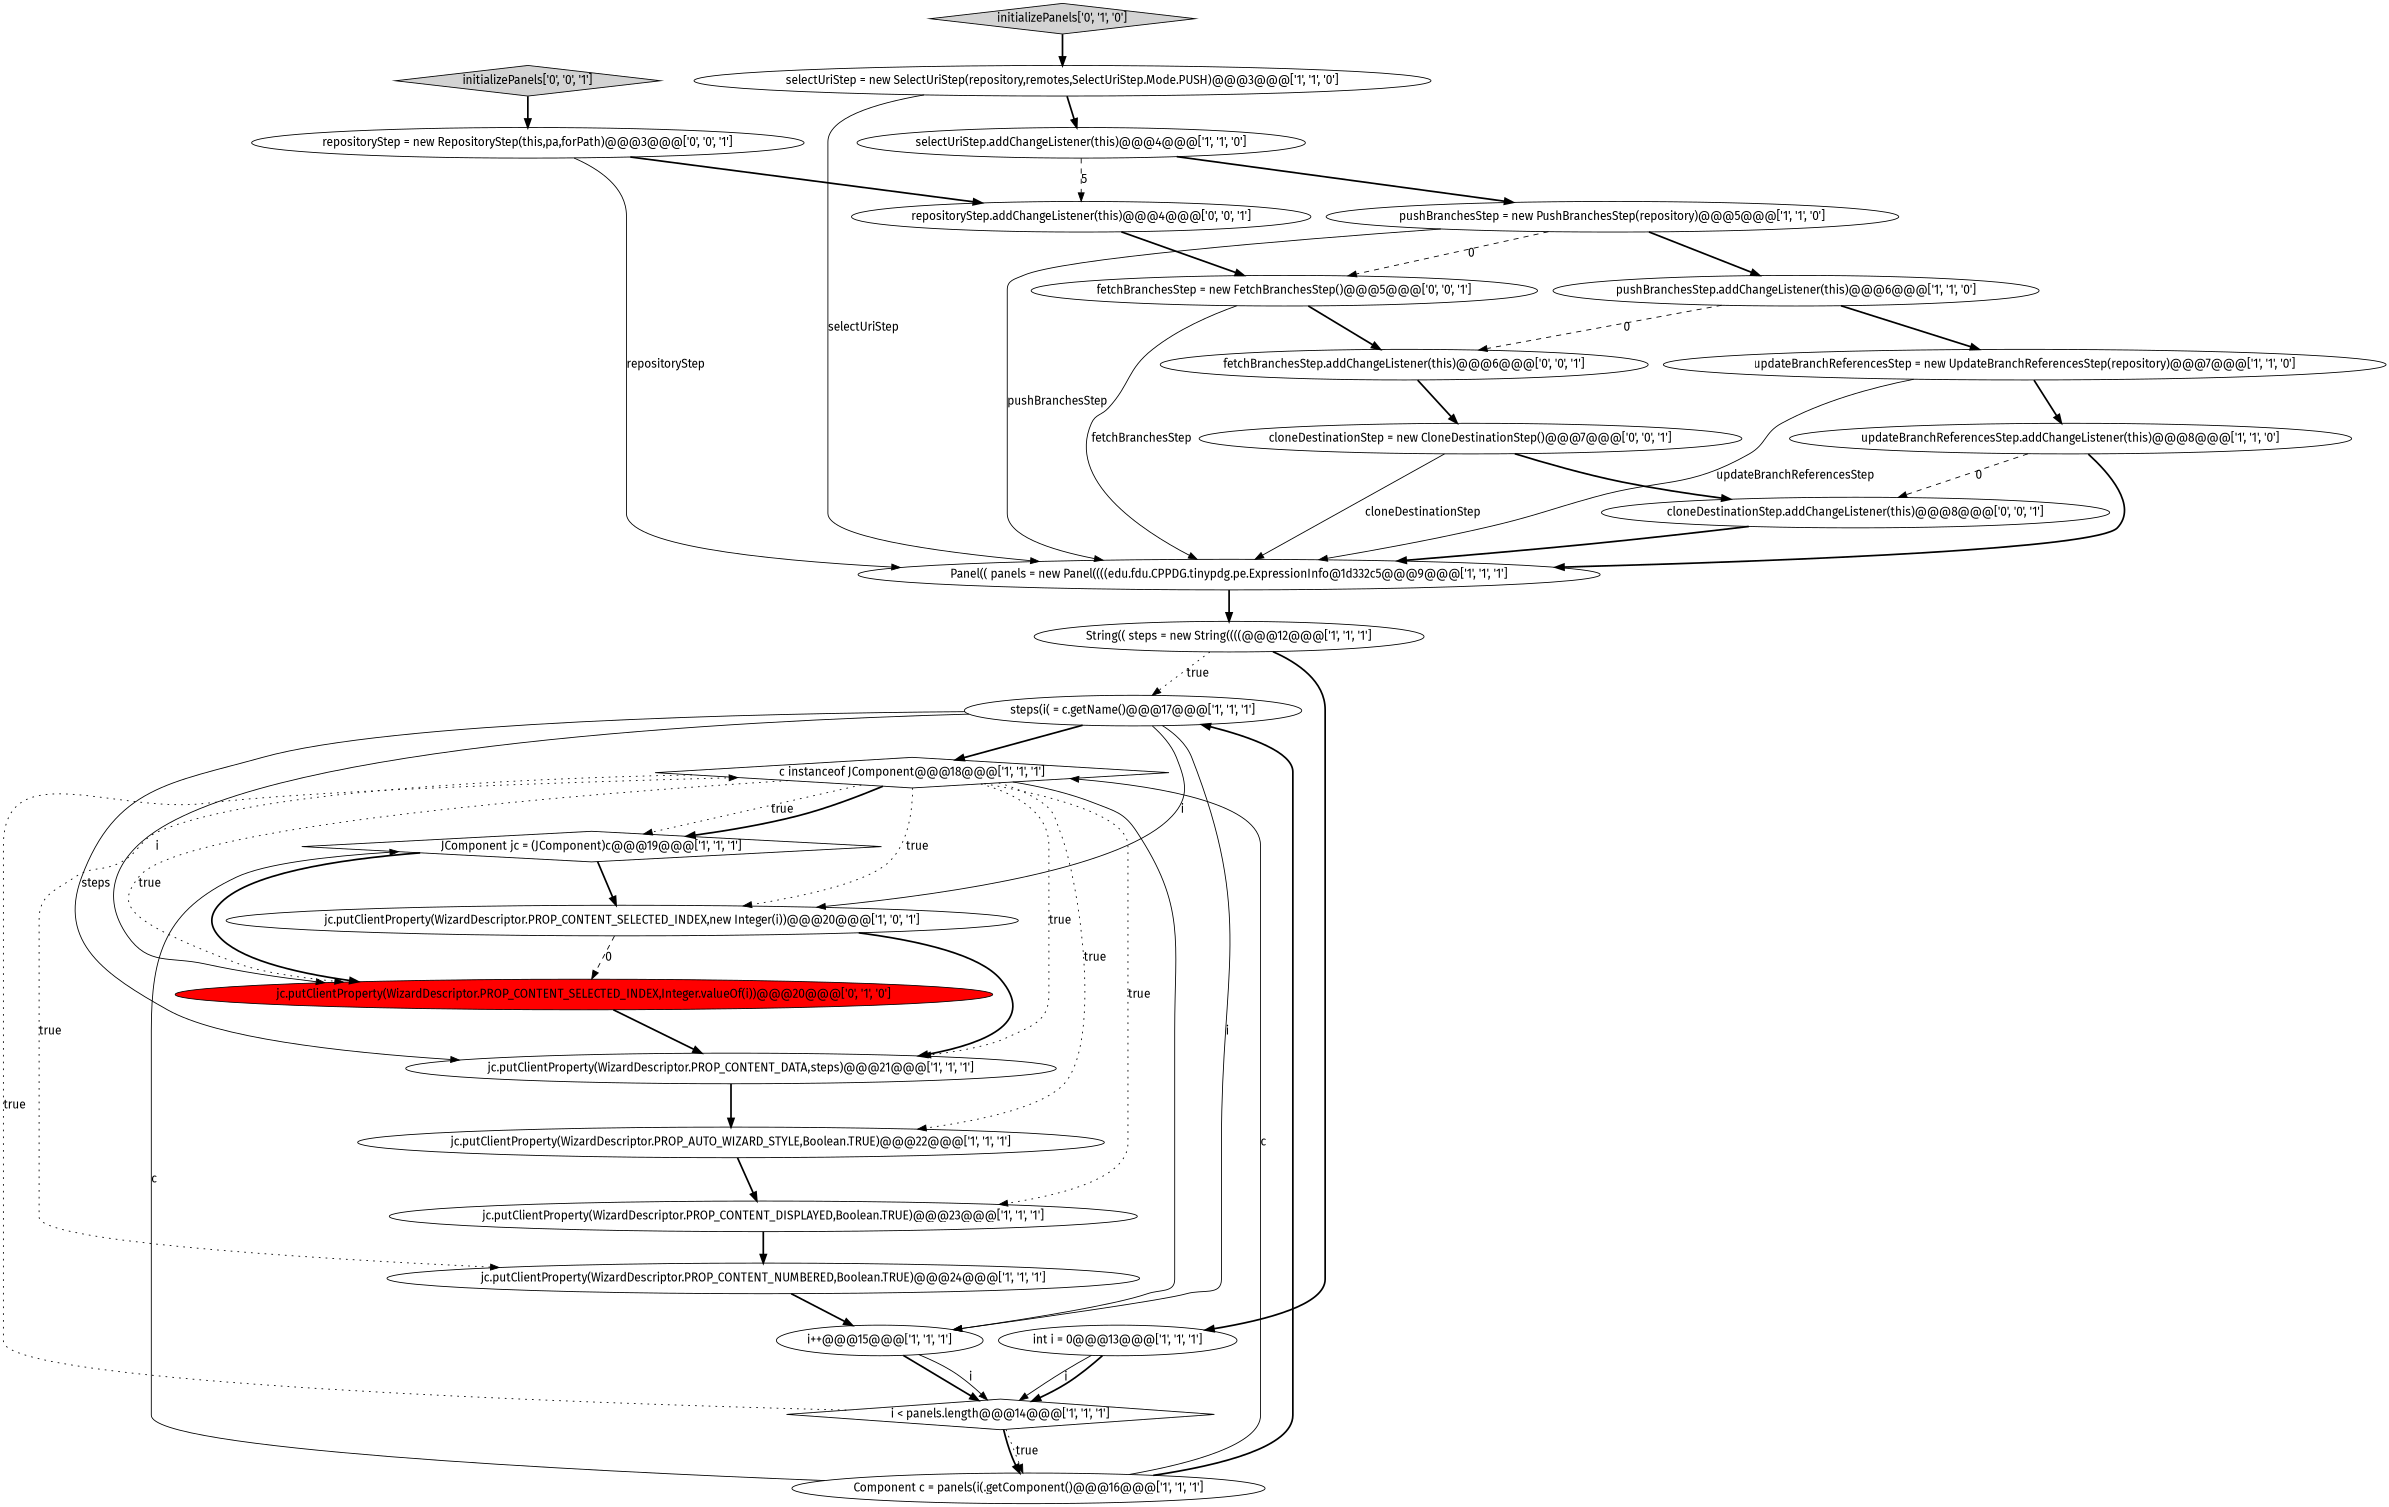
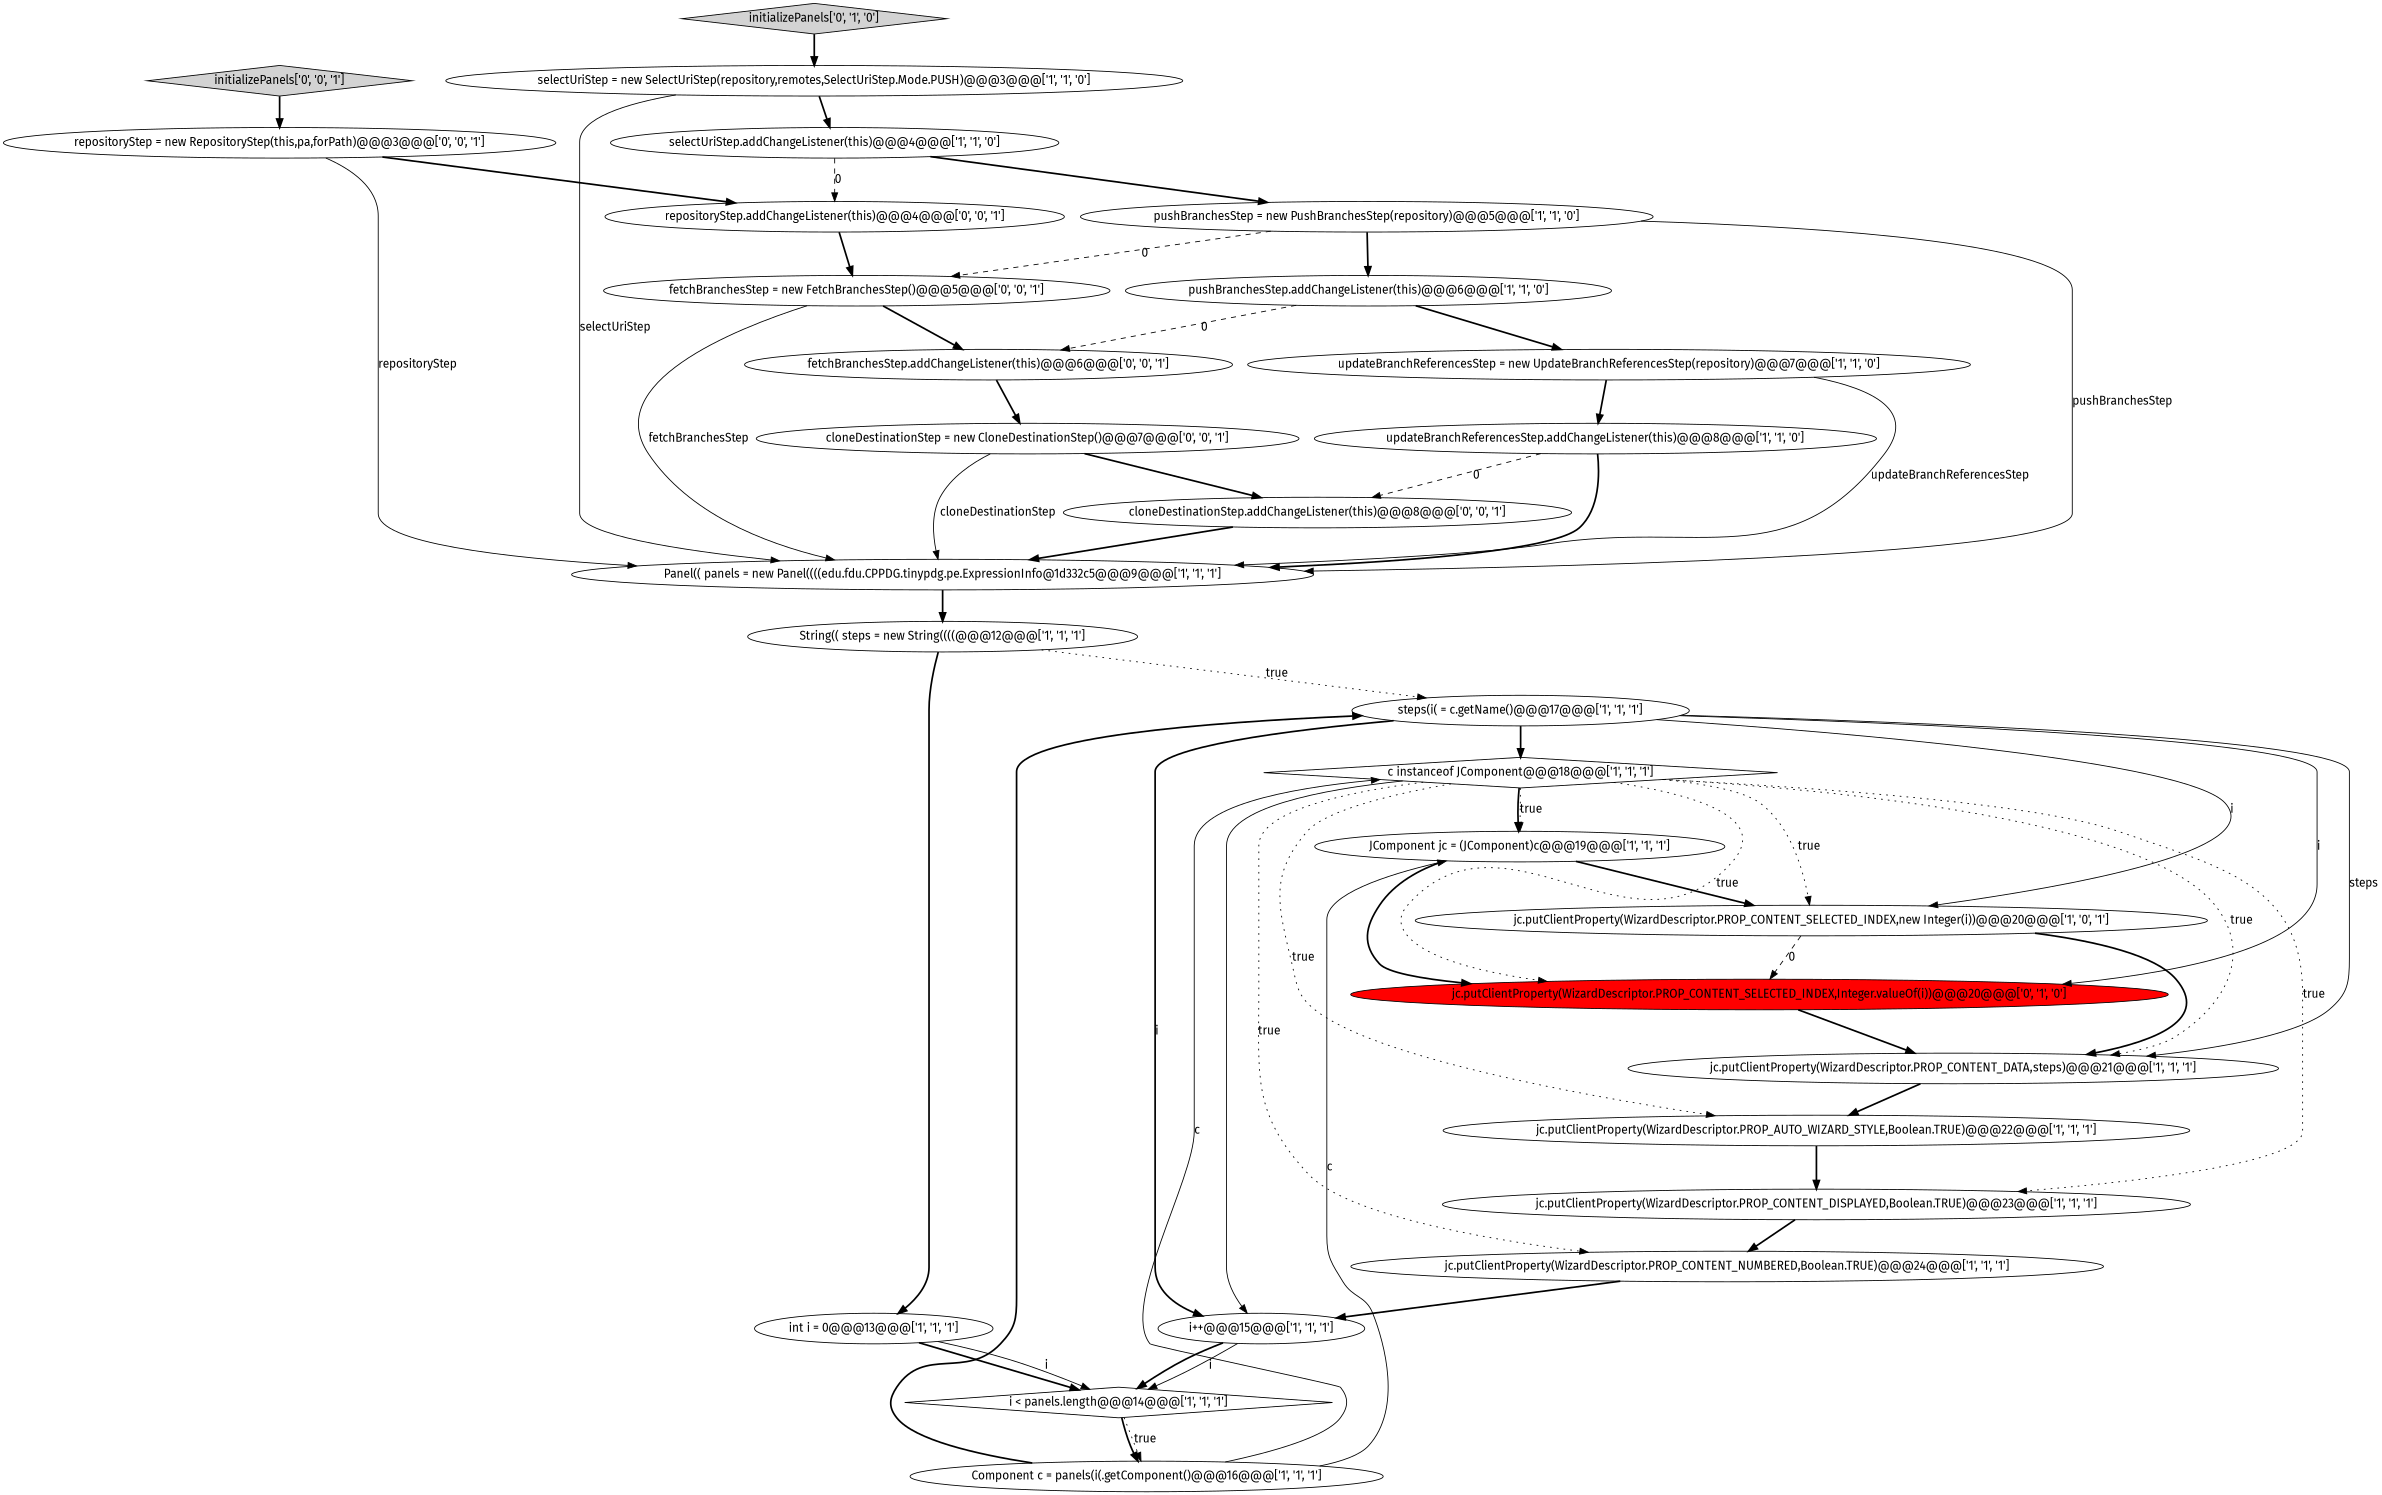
  digraph {
    fontname="Fira Sans"
    node [fillcolor=white fontname="Fira Sans" shape=ellipse style=filled]
    edge [fontname="Fira Sans" style=bold]
    n1 [label="selectUriStep = new SelectUriStep(repository,remotes,SelectUriStep.Mode.PUSH)@@@3@@@['1', '1', '0']"]
    n2 [label="selectUriStep.addChangeListener(this)@@@4@@@['1', '1', '0']"]
    n3 [label="Panel(( panels = new Panel((((edu.fdu.CPPDG.tinypdg.pe.ExpressionInfo@1d332c5@@@9@@@['1', '1', '1']"]
    n4 [label="repositoryStep.addChangeListener(this)@@@4@@@['0', '0', '1']"]
    n5 [label="pushBranchesStep = new PushBranchesStep(repository)@@@5@@@['1', '1', '0']"]
    n6 [label="String(( steps = new String((((@@@12@@@['1', '1', '1']"]
    n7 [label="c instanceof JComponent@@@18@@@['1', '1', '1']" shape=diamond]
-   n8 [label="JComponent jc = (JComponent)c@@@19@@@['1', '1', '1']" shape=diamond]
+   n8 [label="JComponent jc = (JComponent)c@@@19@@@['1', '1', '1']"]
    n9 [label="i++@@@15@@@['1', '1', '1']"]
    n10 [label="jc.putClientProperty(WizardDescriptor.PROP_AUTO_WIZARD_STYLE,Boolean.TRUE)@@@22@@@['1', '1', '1']"]
    n11 [label="jc.putClientProperty(WizardDescriptor.PROP_CONTENT_DATA,steps)@@@21@@@['1', '1', '1']"]
    n12 [label="jc.putClientProperty(WizardDescriptor.PROP_CONTENT_DISPLAYED,Boolean.TRUE)@@@23@@@['1', '1', '1']"]
    n13 [fillcolor=red label="jc.putClientProperty(WizardDescriptor.PROP_CONTENT_SELECTED_INDEX,Integer.valueOf(i))@@@20@@@['0', '1', '0']"]
    n14 [label="jc.putClientProperty(WizardDescriptor.PROP_CONTENT_NUMBERED,Boolean.TRUE)@@@24@@@['1', '1', '1']"]
    n15 [label="jc.putClientProperty(WizardDescriptor.PROP_CONTENT_SELECTED_INDEX,new Integer(i))@@@20@@@['1', '0', '1']"]
    n16 [label="i < panels.length@@@14@@@['1', '1', '1']" shape=diamond]
    n17 [label="pushBranchesStep.addChangeListener(this)@@@6@@@['1', '1', '0']"]
    n18 [label="fetchBranchesStep.addChangeListener(this)@@@6@@@['0', '0', '1']"]
    n19 [label="updateBranchReferencesStep = new UpdateBranchReferencesStep(repository)@@@7@@@['1', '1', '0']"]
    n20 [label="cloneDestinationStep = new CloneDestinationStep()@@@7@@@['0', '0', '1']"]
    n21 [label="updateBranchReferencesStep.addChangeListener(this)@@@8@@@['1', '1', '0']"]
    n22 [label="fetchBranchesStep = new FetchBranchesStep()@@@5@@@['0', '0', '1']"]
    n23 [label="cloneDestinationStep.addChangeListener(this)@@@8@@@['0', '0', '1']"]
    n24 [label="Component c = panels(i(.getComponent()@@@16@@@['1', '1', '1']"]
    n25 [label="steps(i( = c.getName()@@@17@@@['1', '1', '1']"]
    n26 [label="int i = 0@@@13@@@['1', '1', '1']"]
    n27 [fillcolor=lightgray label="initializePanels['0', '0', '1']" shape=diamond]
    n28 [label="repositoryStep = new RepositoryStep(this,pa,forPath)@@@3@@@['0', '0', '1']"]
    n29 [fillcolor=lightgray label="initializePanels['0', '1', '0']" shape=diamond]
    n1 -> n2
    n1 -> n3 [label=selectUriStep style=solid]
-   n2 -> n4 [label=5 style=dashed]
+   n2 -> n4 [label=0 style=dashed]
    n2 -> n5
    n3 -> n6
    n4 -> n22
    n5 -> n3 [label=pushBranchesStep style=solid]
    n5 -> n17
    n5 -> n22 [label=0 style=dashed]
    n6 -> n25 [label=true style=dotted]
    n6 -> n26
    n7 -> n8 [label=true style=dotted]
    n7 -> n8
    n7 -> n9 [style=solid]
    n7 -> n10 [label=true style=dotted]
    n7 -> n11 [label=true style=dotted]
    n7 -> n12 [label=true style=dotted]
    n7 -> n13 [label=true style=dotted]
    n7 -> n14 [label=true style=dotted]
    n7 -> n15 [label=true style=dotted]
    n8 -> n13
    n8 -> n15
    n9 -> n16
    n9 -> n16 [label=i style=solid]
    n10 -> n12
    n11 -> n10
    n12 -> n14
    n13 -> n11
    n14 -> n9
    n15 -> n11
    n15 -> n13 [label=0 style=dashed]
-   n16 -> n7 [label=true style=dotted]
    n16 -> n24 [label=true style=dotted]
    n16 -> n24
    n17 -> n18 [label=0 style=dashed]
    n17 -> n19
    n18 -> n20
    n19 -> n3 [label=updateBranchReferencesStep style=solid]
    n19 -> n21
    n20 -> n3 [label=cloneDestinationStep style=solid]
    n20 -> n23
    n21 -> n3
    n21 -> n23 [label=0 style=dashed]
    n22 -> n3 [label=fetchBranchesStep style=solid]
    n22 -> n18
    n23 -> n3
    n24 -> n7 [label=c style=solid]
    n24 -> n8 [label=c style=solid]
    n24 -> n25
    n25 -> n7
-   n25 -> n9 [label=i style=solid]
+   n25 -> n9 [label=i]
    n25 -> n11 [label=steps style=solid]
    n25 -> n13 [label=i style=solid]
    n25 -> n15 [label=i style=solid]
    n26 -> n16
    n26 -> n16 [label=i style=solid]
    n27 -> n28
    n28 -> n3 [label=repositoryStep style=solid]
    n28 -> n4
    n29 -> n1
  }
